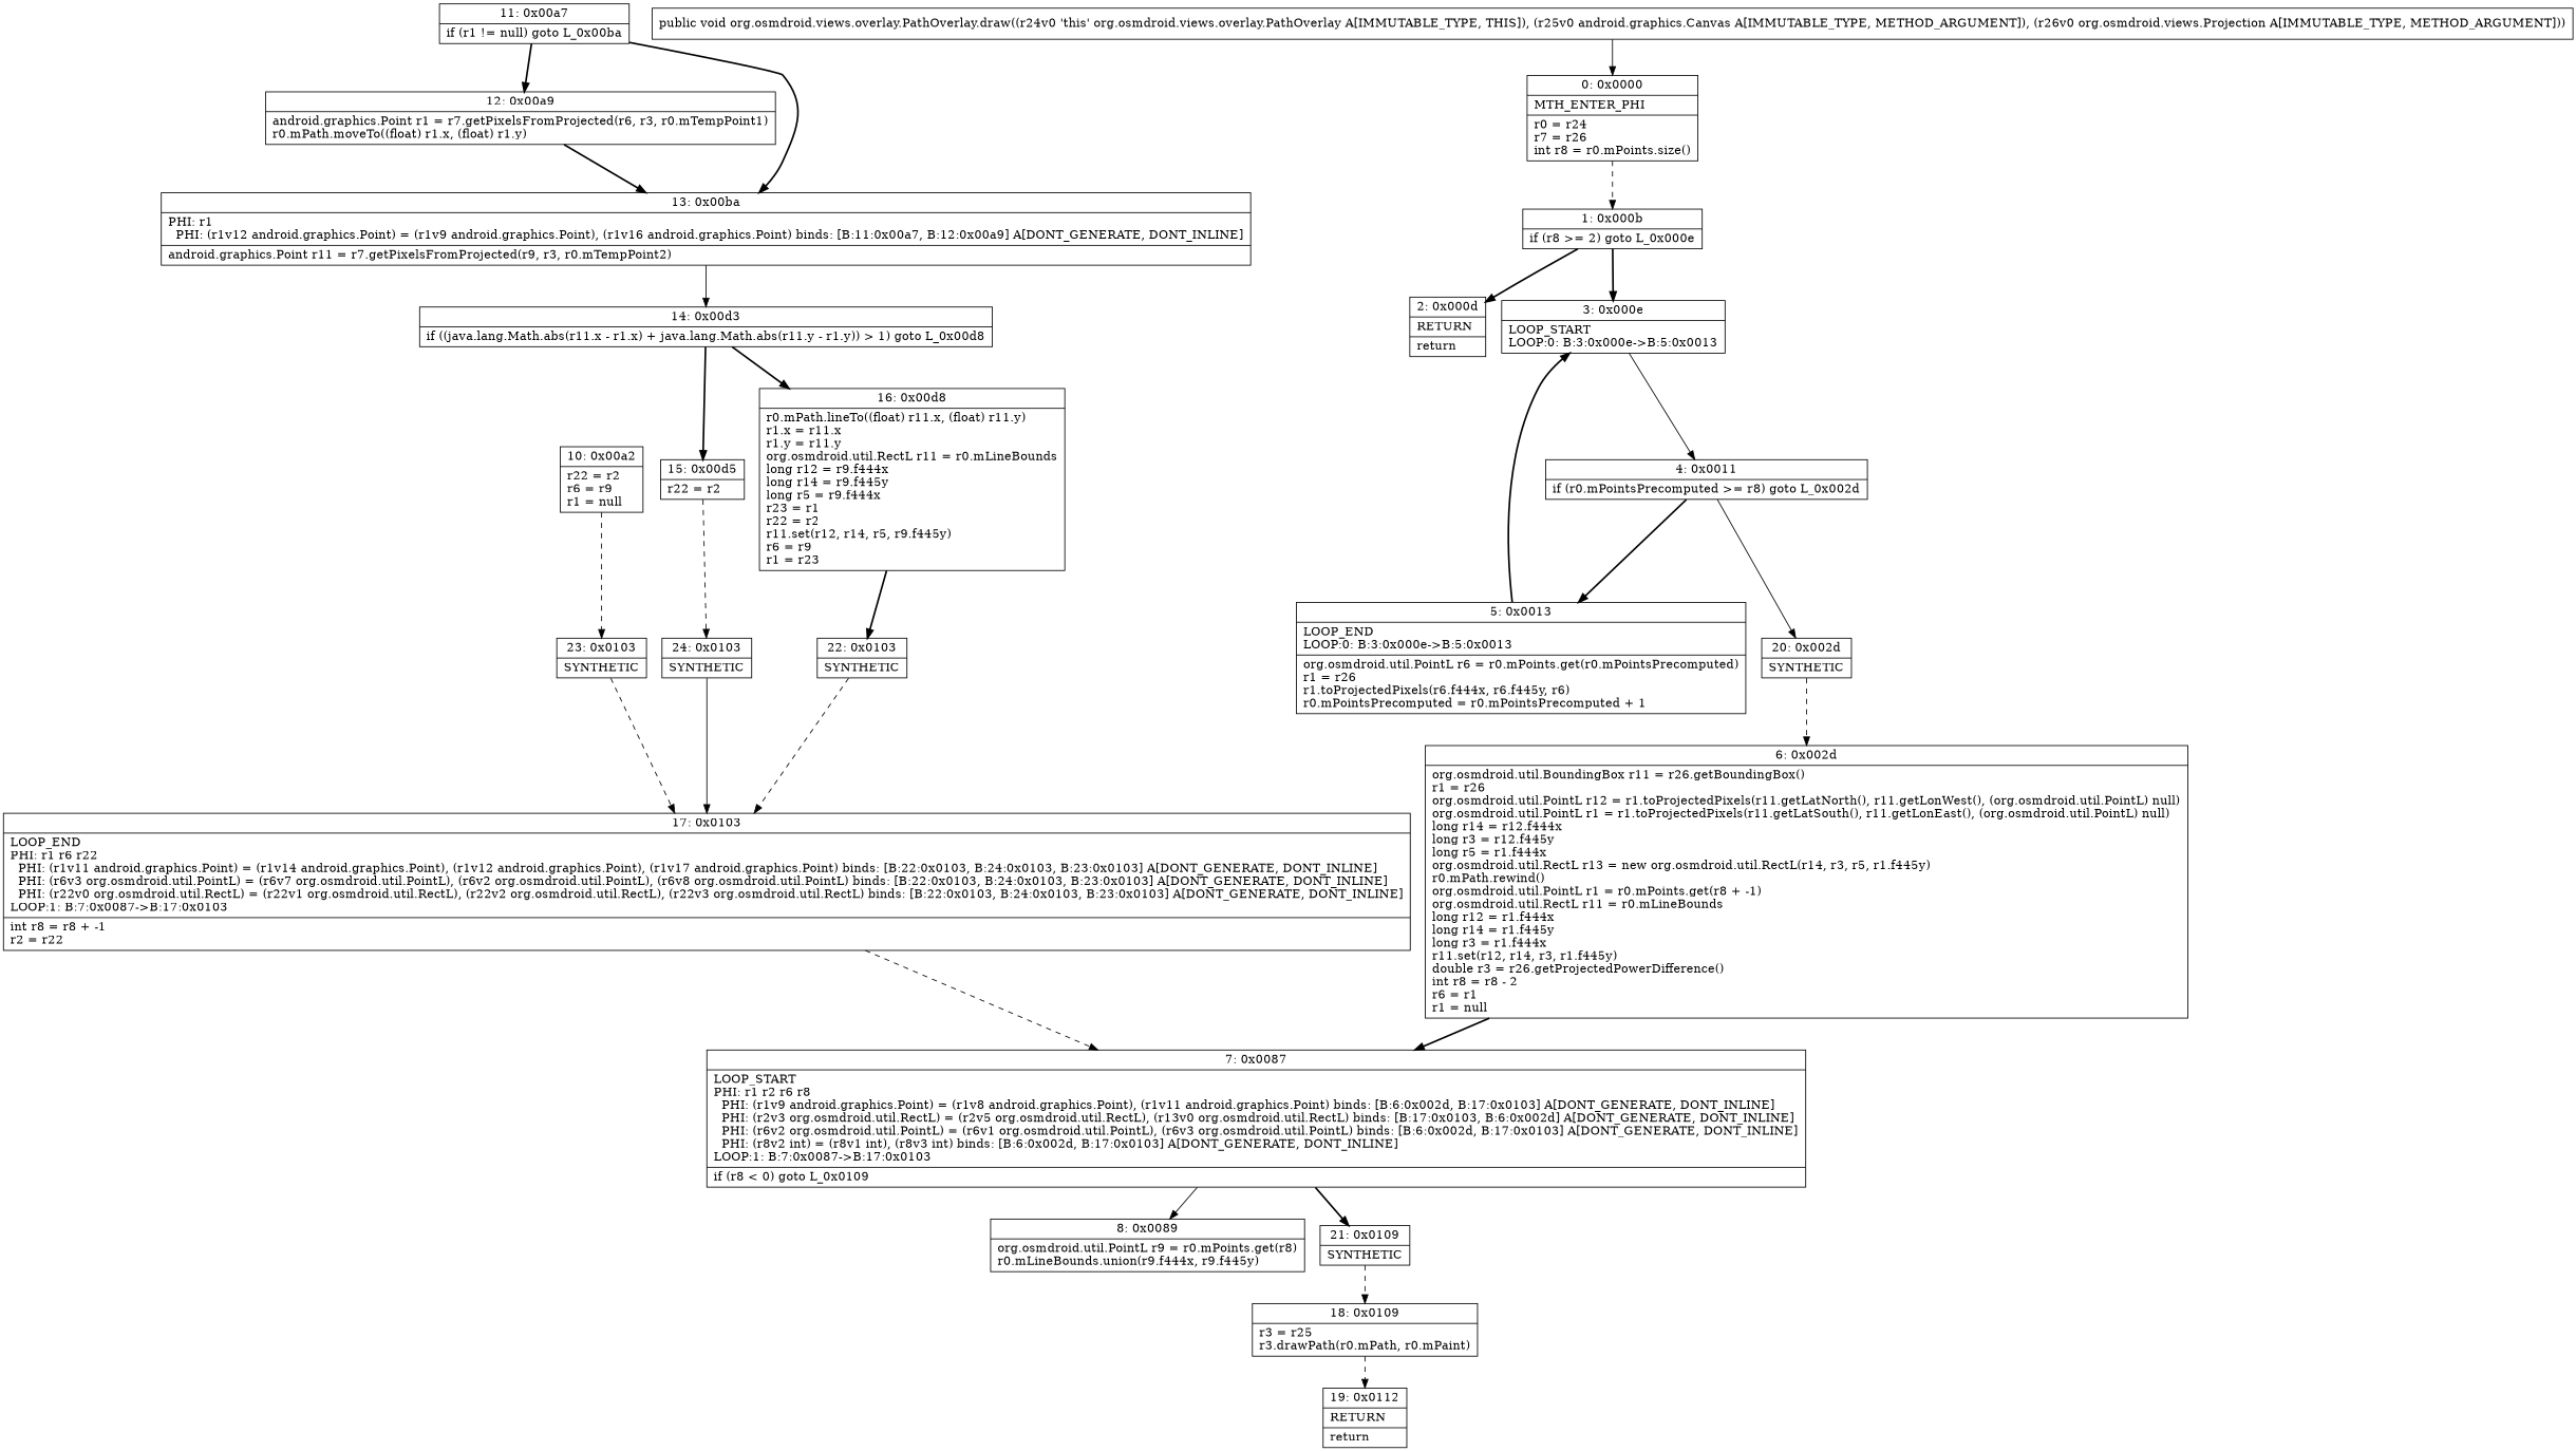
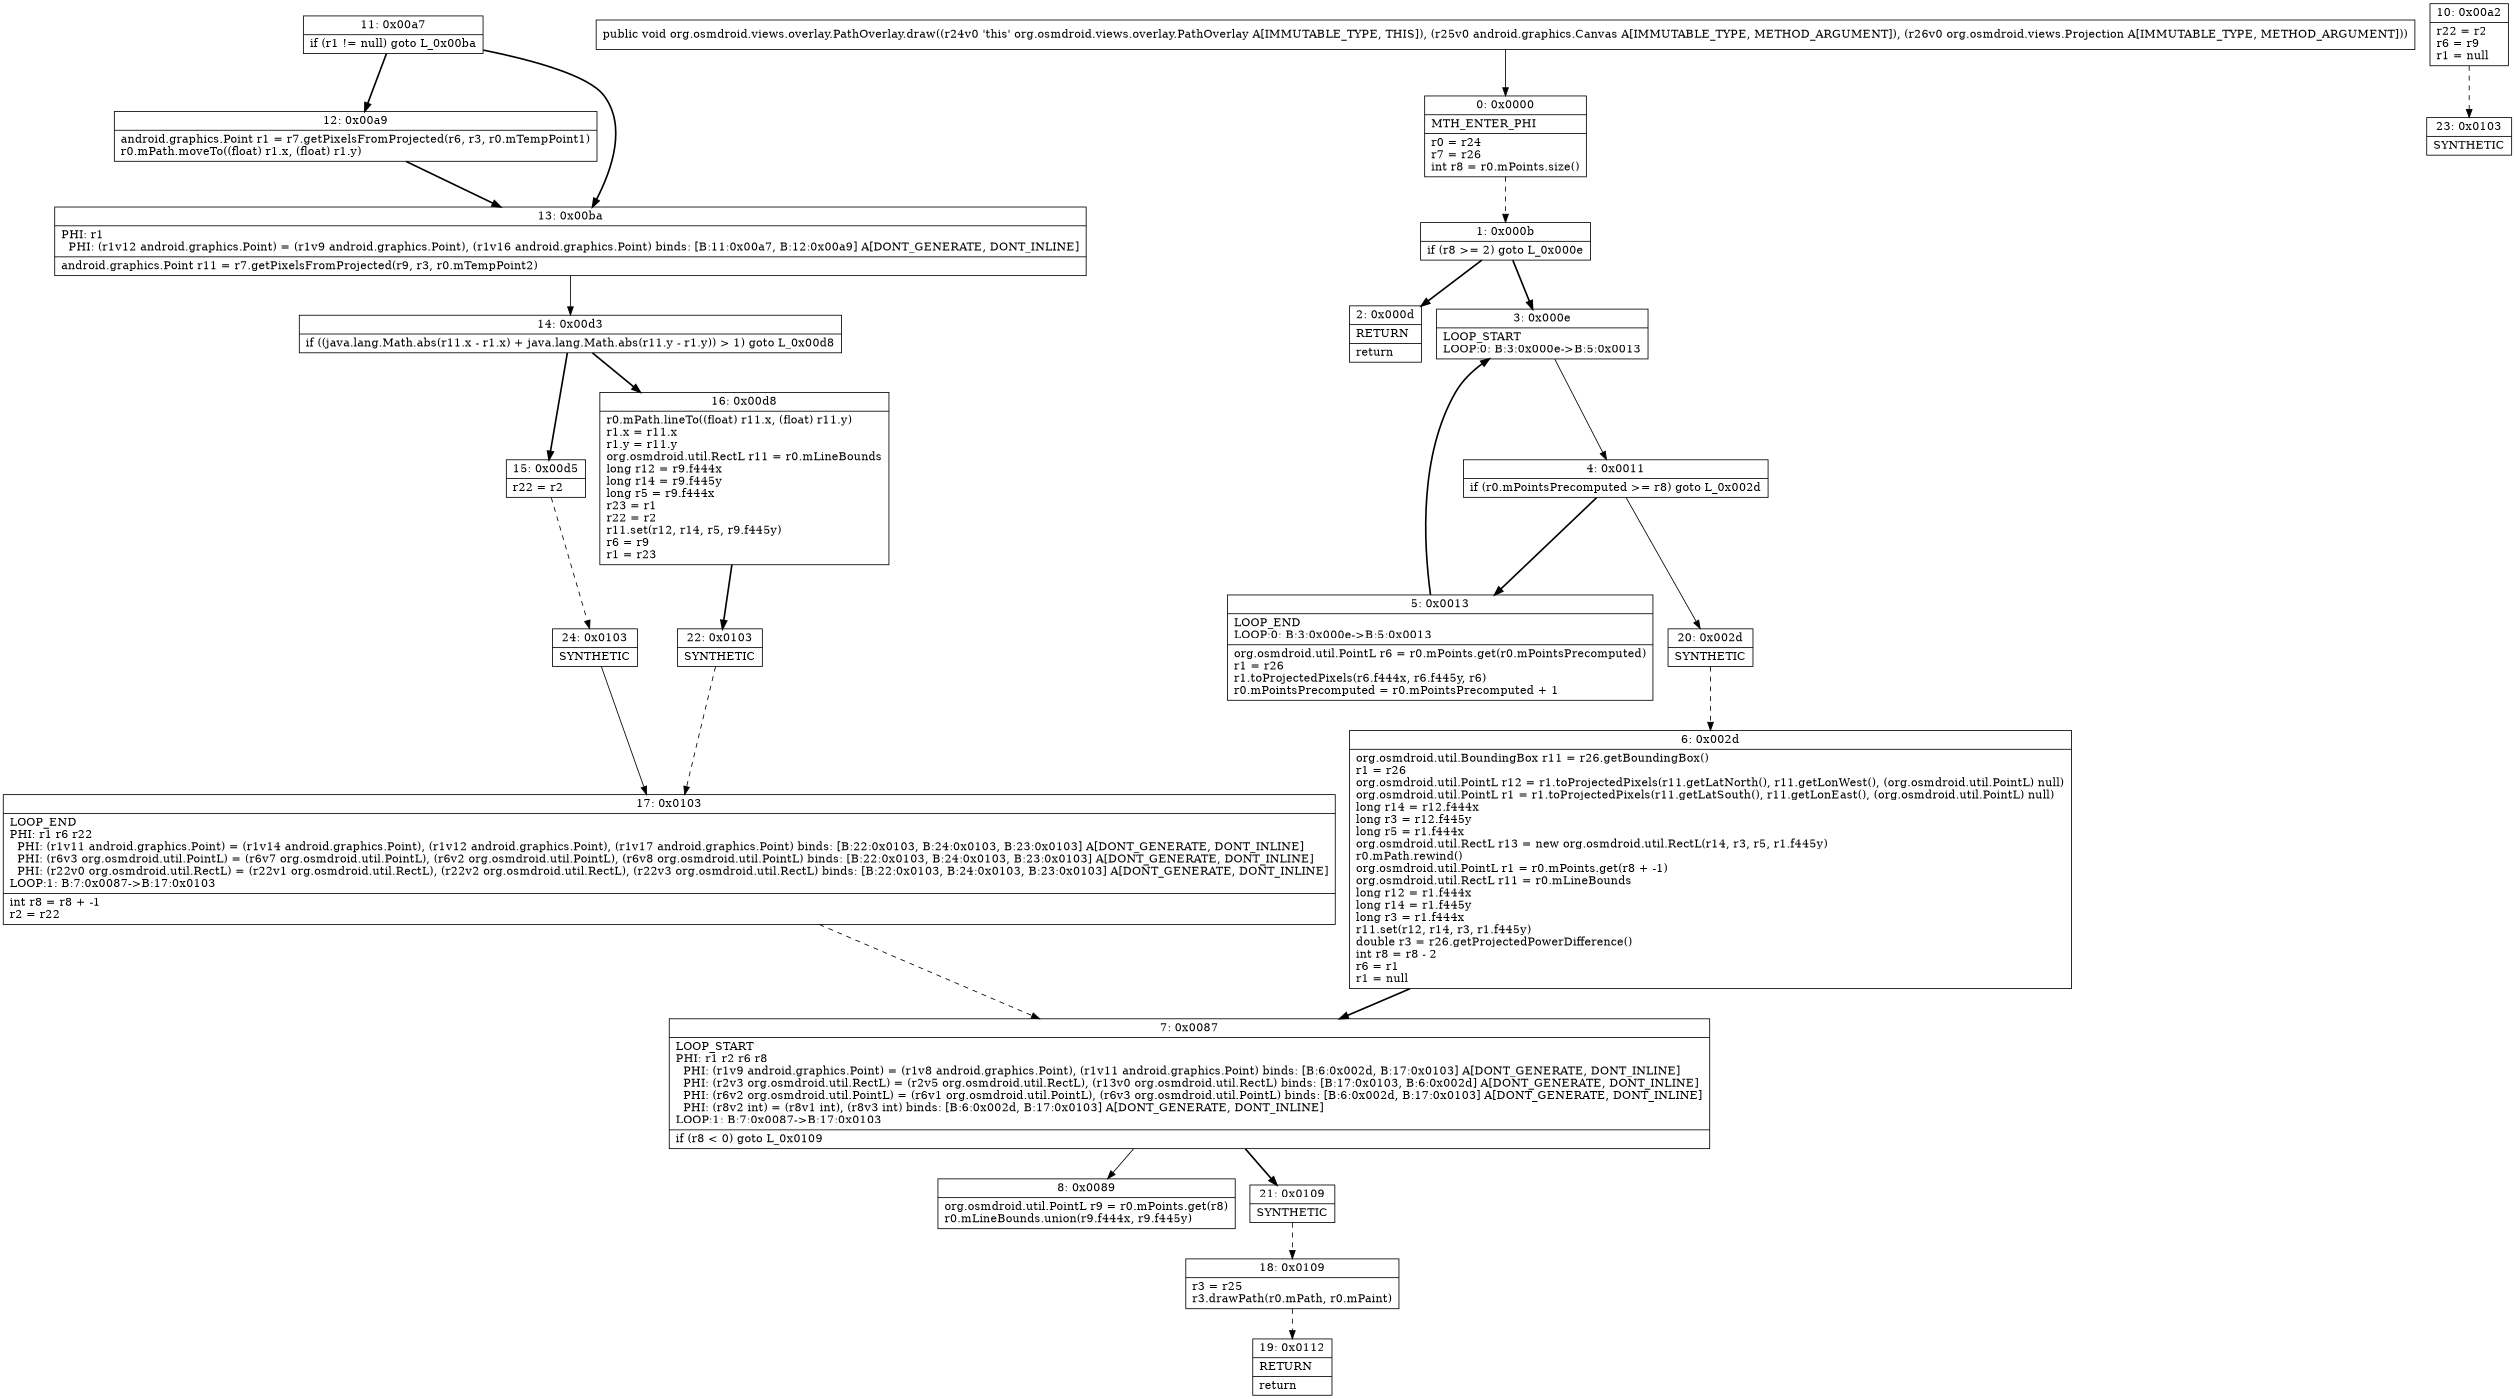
  digraph {
    node [shape=record]
    edge [style=bold]
    n1 [label="{0\:\ 0x0000|MTH_ENTER_PHI\l|r0 = r24\lr7 = r26\lint r8 = r0.mPoints.size()\l}"]
    n2 [label="{1\:\ 0x000b|if (r8 \>= 2) goto L_0x000e\l}"]
    n3 [label="{2\:\ 0x000d|RETURN\l|return\l}"]
    n4 [label="{3\:\ 0x000e|LOOP_START\lLOOP:0: B:3:0x000e\-\>B:5:0x0013\l}"]
    n5 [label="{4\:\ 0x0011|if (r0.mPointsPrecomputed \>= r8) goto L_0x002d\l}"]
    n6 [label="{5\:\ 0x0013|LOOP_END\lLOOP:0: B:3:0x000e\-\>B:5:0x0013\l|org.osmdroid.util.PointL r6 = r0.mPoints.get(r0.mPointsPrecomputed)\lr1 = r26\lr1.toProjectedPixels(r6.f444x, r6.f445y, r6)\lr0.mPointsPrecomputed = r0.mPointsPrecomputed + 1\l}"]
    n7 [label="{20\:\ 0x002d|SYNTHETIC\l}"]
    n8 [label="{6\:\ 0x002d|org.osmdroid.util.BoundingBox r11 = r26.getBoundingBox()\lr1 = r26\lorg.osmdroid.util.PointL r12 = r1.toProjectedPixels(r11.getLatNorth(), r11.getLonWest(), (org.osmdroid.util.PointL) null)\lorg.osmdroid.util.PointL r1 = r1.toProjectedPixels(r11.getLatSouth(), r11.getLonEast(), (org.osmdroid.util.PointL) null)\llong r14 = r12.f444x\llong r3 = r12.f445y\llong r5 = r1.f444x\lorg.osmdroid.util.RectL r13 = new org.osmdroid.util.RectL(r14, r3, r5, r1.f445y)\lr0.mPath.rewind()\lorg.osmdroid.util.PointL r1 = r0.mPoints.get(r8 + \-1)\lorg.osmdroid.util.RectL r11 = r0.mLineBounds\llong r12 = r1.f444x\llong r14 = r1.f445y\llong r3 = r1.f444x\lr11.set(r12, r14, r3, r1.f445y)\ldouble r3 = r26.getProjectedPowerDifference()\lint r8 = r8 \- 2\lr6 = r1\lr1 = null\l}"]
    n9 [label="{7\:\ 0x0087|LOOP_START\lPHI: r1 r2 r6 r8 \l  PHI: (r1v9 android.graphics.Point) = (r1v8 android.graphics.Point), (r1v11 android.graphics.Point) binds: [B:6:0x002d, B:17:0x0103] A[DONT_GENERATE, DONT_INLINE]\l  PHI: (r2v3 org.osmdroid.util.RectL) = (r2v5 org.osmdroid.util.RectL), (r13v0 org.osmdroid.util.RectL) binds: [B:17:0x0103, B:6:0x002d] A[DONT_GENERATE, DONT_INLINE]\l  PHI: (r6v2 org.osmdroid.util.PointL) = (r6v1 org.osmdroid.util.PointL), (r6v3 org.osmdroid.util.PointL) binds: [B:6:0x002d, B:17:0x0103] A[DONT_GENERATE, DONT_INLINE]\l  PHI: (r8v2 int) = (r8v1 int), (r8v3 int) binds: [B:6:0x002d, B:17:0x0103] A[DONT_GENERATE, DONT_INLINE]\lLOOP:1: B:7:0x0087\-\>B:17:0x0103\l|if (r8 \< 0) goto L_0x0109\l}"]
    n10 [label="{8\:\ 0x0089|org.osmdroid.util.PointL r9 = r0.mPoints.get(r8)\lr0.mLineBounds.union(r9.f444x, r9.f445y)\l}"]
    n11 [label="{21\:\ 0x0109|SYNTHETIC\l}"]
    n12 [label="{18\:\ 0x0109|r3 = r25\lr3.drawPath(r0.mPath, r0.mPaint)\l}"]
    n13 [label="{10\:\ 0x00a2|r22 = r2\lr6 = r9\lr1 = null\l}"]
    n14 [label="{23\:\ 0x0103|SYNTHETIC\l}"]
    n15 [label="{11\:\ 0x00a7|if (r1 != null) goto L_0x00ba\l}"]
    n16 [label="{12\:\ 0x00a9|android.graphics.Point r1 = r7.getPixelsFromProjected(r6, r3, r0.mTempPoint1)\lr0.mPath.moveTo((float) r1.x, (float) r1.y)\l}"]
    n17 [label="{13\:\ 0x00ba|PHI: r1 \l  PHI: (r1v12 android.graphics.Point) = (r1v9 android.graphics.Point), (r1v16 android.graphics.Point) binds: [B:11:0x00a7, B:12:0x00a9] A[DONT_GENERATE, DONT_INLINE]\l|android.graphics.Point r11 = r7.getPixelsFromProjected(r9, r3, r0.mTempPoint2)\l}"]
    n18 [label="{17\:\ 0x0103|LOOP_END\lPHI: r1 r6 r22 \l  PHI: (r1v11 android.graphics.Point) = (r1v14 android.graphics.Point), (r1v12 android.graphics.Point), (r1v17 android.graphics.Point) binds: [B:22:0x0103, B:24:0x0103, B:23:0x0103] A[DONT_GENERATE, DONT_INLINE]\l  PHI: (r6v3 org.osmdroid.util.PointL) = (r6v7 org.osmdroid.util.PointL), (r6v2 org.osmdroid.util.PointL), (r6v8 org.osmdroid.util.PointL) binds: [B:22:0x0103, B:24:0x0103, B:23:0x0103] A[DONT_GENERATE, DONT_INLINE]\l  PHI: (r22v0 org.osmdroid.util.RectL) = (r22v1 org.osmdroid.util.RectL), (r22v2 org.osmdroid.util.RectL), (r22v3 org.osmdroid.util.RectL) binds: [B:22:0x0103, B:24:0x0103, B:23:0x0103] A[DONT_GENERATE, DONT_INLINE]\lLOOP:1: B:7:0x0087\-\>B:17:0x0103\l|int r8 = r8 + \-1\lr2 = r22\l}"]
    n19 [label="{14\:\ 0x00d3|if ((java.lang.Math.abs(r11.x \- r1.x) + java.lang.Math.abs(r11.y \- r1.y)) \> 1) goto L_0x00d8\l}"]
    n20 [label="{15\:\ 0x00d5|r22 = r2\l}"]
    n21 [label="{16\:\ 0x00d8|r0.mPath.lineTo((float) r11.x, (float) r11.y)\lr1.x = r11.x\lr1.y = r11.y\lorg.osmdroid.util.RectL r11 = r0.mLineBounds\llong r12 = r9.f444x\llong r14 = r9.f445y\llong r5 = r9.f444x\lr23 = r1\lr22 = r2\lr11.set(r12, r14, r5, r9.f445y)\lr6 = r9\lr1 = r23\l}"]
    n22 [label="{24\:\ 0x0103|SYNTHETIC\l}"]
    n23 [label="{22\:\ 0x0103|SYNTHETIC\l}"]
    n24 [label="{19\:\ 0x0112|RETURN\l|return\l}"]
    n25 [label="{public void org.osmdroid.views.overlay.PathOverlay.draw((r24v0 'this' org.osmdroid.views.overlay.PathOverlay A[IMMUTABLE_TYPE, THIS]), (r25v0 android.graphics.Canvas A[IMMUTABLE_TYPE, METHOD_ARGUMENT]), (r26v0 org.osmdroid.views.Projection A[IMMUTABLE_TYPE, METHOD_ARGUMENT])) }"]
    n1 -> n2 [style=dashed]
    n2 -> n3
    n2 -> n4
    n4 -> n5 [style=solid]
    n5 -> n6
    n5 -> n7 [style=solid]
    n6 -> n4
    n7 -> n8 [style=dashed]
    n8 -> n9
    n9 -> n10 [style=solid]
    n9 -> n11
    n11 -> n12 [style=dashed]
    n12 -> n24 [style=dashed]
    n13 -> n14 [style=dashed]
-   n14 -> n18 [style=dashed]
    n15 -> n16
    n15 -> n17
    n16 -> n17
    n17 -> n19 [style=solid]
    n18 -> n9 [style=dashed]
    n19 -> n20
    n19 -> n21
    n20 -> n22 [style=dashed]
    n21 -> n23
    n22 -> n18 [style=solid]
    n23 -> n18 [style=dashed]
    n25 -> n1 [style=solid]
  }
